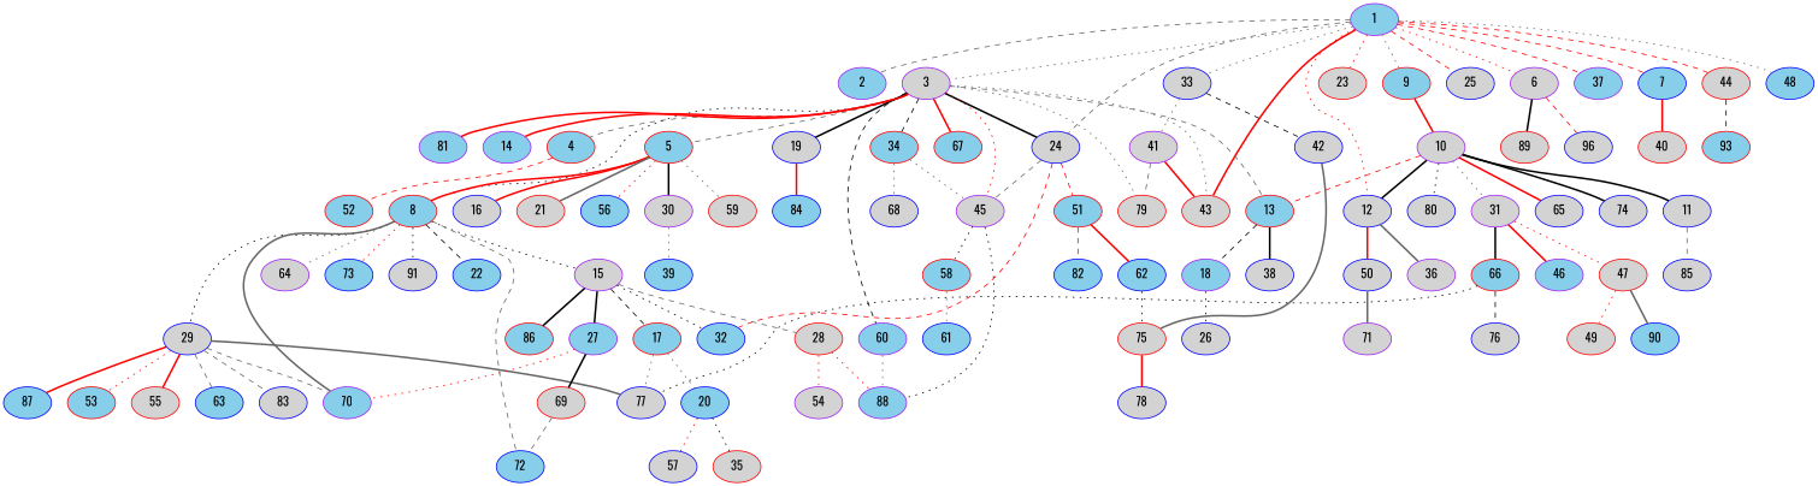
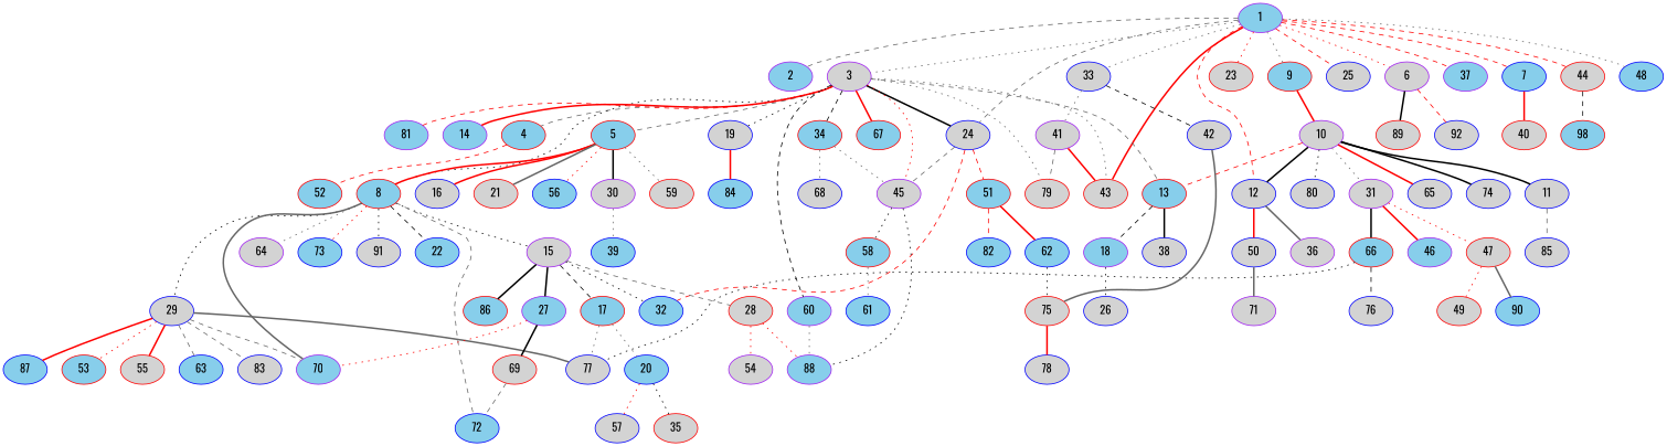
  graph {
    fontname=Oswald
    node [color=blue fillcolor=lightgrey fontname=Oswald style=filled]
    edge [color=red fontname=Oswald style=dotted]
    1 [color=purple fillcolor=skyblue]
    2 [color=purple fillcolor=skyblue]
    3 [color=purple]
    6 [color=purple]
    7 [fillcolor=skyblue]
    9 [color=red fillcolor=skyblue]
    12
    23 [color=red]
    24
    25
    33
    37 [color=purple fillcolor=skyblue]
    43 [color=red]
    44 [color=red]
    48 [fillcolor=skyblue]
    4 [color=red fillcolor=skyblue]
    5 [color=red fillcolor=skyblue]
    8 [color=red fillcolor=skyblue]
    13 [color=red fillcolor=skyblue]
    14 [color=purple fillcolor=skyblue]
    19
    34 [color=red fillcolor=skyblue]
    45 [color=purple]
    60 [color=purple fillcolor=skyblue]
    67 [color=red fillcolor=skyblue]
    79 [color=red]
    81 [color=purple fillcolor=skyblue]
    89 [color=red]
-   92 [label=96]
+   92
    40 [color=red]
    10 [color=purple]
    36 [color=purple]
    50
    32 [fillcolor=skyblue]
    51 [color=red fillcolor=skyblue]
    41 [color=purple]
    42
-   93 [color=red fillcolor=skyblue]
+   93 [color=red fillcolor=skyblue label=98]
    52 [color=red fillcolor=skyblue]
    16
    21 [color=red]
    30 [color=purple]
    56 [fillcolor=skyblue]
    59 [color=red]
    15 [color=purple]
    22 [fillcolor=skyblue]
    29
    64 [color=purple]
    70 [color=purple fillcolor=skyblue]
    72 [fillcolor=skyblue]
    73 [fillcolor=skyblue]
    91
    18 [color=purple fillcolor=skyblue]
    38
    84 [fillcolor=skyblue]
    68
    88 [color=purple fillcolor=skyblue]
    58 [color=red fillcolor=skyblue]
    39 [fillcolor=skyblue]
    17 [color=red fillcolor=skyblue]
    27 [color=purple fillcolor=skyblue]
    28 [color=red]
    86 [color=red fillcolor=skyblue]
    77
    53 [color=red fillcolor=skyblue]
    55 [color=red]
    63 [fillcolor=skyblue]
    83
    87 [fillcolor=skyblue]
    11
    31 [color=purple]
    65
    74
    80
    85
    46 [color=purple fillcolor=skyblue]
    47 [color=red]
    66 [color=red fillcolor=skyblue]
    71 [color=purple]
    26
    20 [fillcolor=skyblue]
    69 [color=red]
    54 [color=purple]
    35 [color=red]
    57
    62 [fillcolor=skyblue]
    82 [fillcolor=skyblue]
    49 [color=red]
    90 [fillcolor=skyblue]
    76
    75 [color=red]
    78
    61 [fillcolor=skyblue]
    1 -- 2 [color=gray40 style=dashed]
    1 -- 3 [color=gray40]
    1 -- 6
    1 -- 7 [style=dashed]
    1 -- 9 [color=gray40]
-   1 -- 12
+   1 -- 12 [style=dashed]
    1 -- 23
    1 -- 24 [color=gray40 style=dashed]
    1 -- 25 [style=dashed]
    1 -- 33 [color=gray40]
    1 -- 37 [style=dashed]
    1 -- 43 [style=bold]
    1 -- 44 [style=dashed]
    1 -- 48 [color=gray40]
    3 -- 24 [color=black style=bold]
    3 -- 43 [color=gray40]
    3 -- 4 [color=gray40 style=dashed]
    3 -- 5 [color=gray40 style=dashed]
    3 -- 8 [color=black]
    3 -- 13 [color=gray40 style=dashed]
    3 -- 14 [style=bold]
-   3 -- 19 [color=black style=bold]
+   3 -- 19 [color=black]
    3 -- 34 [color=black style=dashed]
    3 -- 45
    3 -- 60 [color=black style=dashed]
    3 -- 67 [style=bold]
    3 -- 79 [color=gray40]
-   3 -- 81 [style=bold]
+   3 -- 81 [style=dashed]
    6 -- 89 [color=black style=bold]
    6 -- 92 [style=dashed]
    7 -- 40 [style=bold]
    9 -- 10 [style=bold]
    12 -- 36 [color=gray40 style=bold]
    12 -- 50 [style=bold]
    24 -- 45 [color=gray40 style=dashed]
    24 -- 32 [style=dashed]
    24 -- 51 [style=dashed]
    33 -- 41 [color=gray40]
    33 -- 42 [color=black style=dashed]
    44 -- 93 [color=black style=dashed]
    4 -- 52 [style=dashed]
    5 -- 8 [style=bold]
    5 -- 16 [style=bold]
    5 -- 21 [color=gray40 style=bold]
    5 -- 30 [color=black style=bold]
    5 -- 56
    5 -- 59 [color=gray40]
    8 -- 15 [color=black]
    8 -- 22 [color=black style=dashed]
    8 -- 29 [color=black]
    8 -- 64 [color=gray40]
    8 -- 70 [color=gray40 style=bold]
    8 -- 72 [color=gray40 style=dashed]
    8 -- 73
    8 -- 91 [color=black]
    13 -- 18 [color=black style=dashed]
    13 -- 38 [color=black style=bold]
    19 -- 84 [style=bold]
    34 -- 45 [color=gray40]
    34 -- 68 [color=gray40]
    45 -- 88 [color=black]
    45 -- 58 [color=black]
    60 -- 88 [color=gray40]
    10 -- 12 [color=black style=bold]
    10 -- 13 [style=dashed]
    10 -- 11 [color=black style=bold]
    10 -- 31 [color=gray40]
    10 -- 65 [style=bold]
    10 -- 74 [color=black style=bold]
    10 -- 80 [color=black]
    50 -- 71 [color=gray40 style=bold]
    51 -- 62 [style=bold]
    51 -- 82 [style=dashed]
    41 -- 43 [style=bold]
    41 -- 79 [color=gray40 style=dashed]
    42 -- 75 [color=gray40 style=bold]
    30 -- 39 [color=gray40]
    15 -- 32 [color=black]
    15 -- 17 [color=black style=dashed]
    15 -- 27 [color=black style=bold]
    15 -- 28 [color=gray40 style=dashed]
    15 -- 86 [color=black style=bold]
    29 -- 70 [color=gray40 style=dashed]
    29 -- 77 [color=gray40 style=bold]
    29 -- 53
    29 -- 55 [style=bold]
    29 -- 63 [color=gray40 style=dashed]
    29 -- 83 [color=gray40 style=dashed]
    29 -- 87 [style=bold]
    18 -- 26 [color=black]
    58 -- 61 [color=gray40]
    17 -- 77 [color=gray40]
    17 -- 20 [color=gray40]
    27 -- 70
    27 -- 69 [color=black style=bold]
    28 -- 88
    28 -- 54
    11 -- 85 [color=gray40 style=dashed]
    31 -- 46 [style=bold]
    31 -- 47
    31 -- 66 [color=black style=bold]
    47 -- 49
    47 -- 90 [color=gray40 style=bold]
    66 -- 77 [color=black]
    66 -- 76 [color=black style=dashed]
    20 -- 35 [color=black]
    20 -- 57
    69 -- 72 [color=gray40 style=dashed]
    62 -- 75 [color=black]
    75 -- 78 [style=bold]
  }
